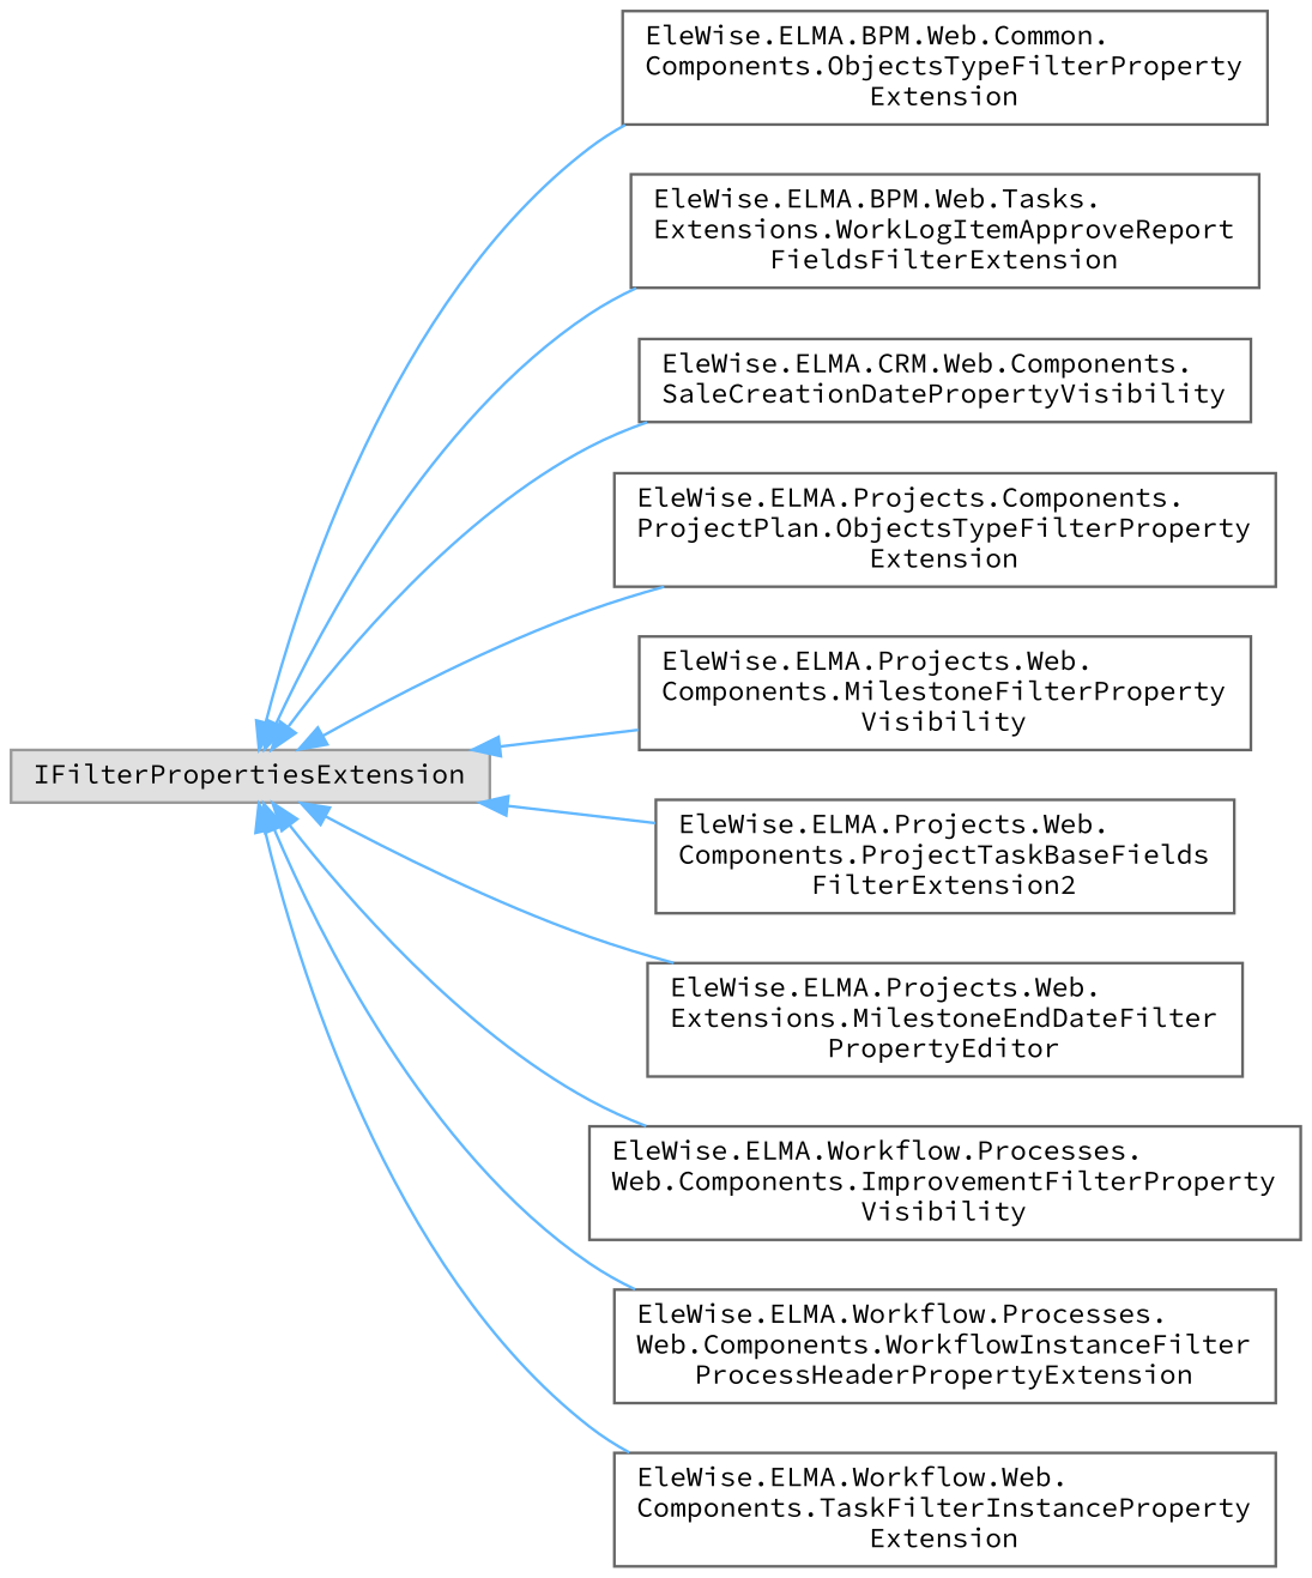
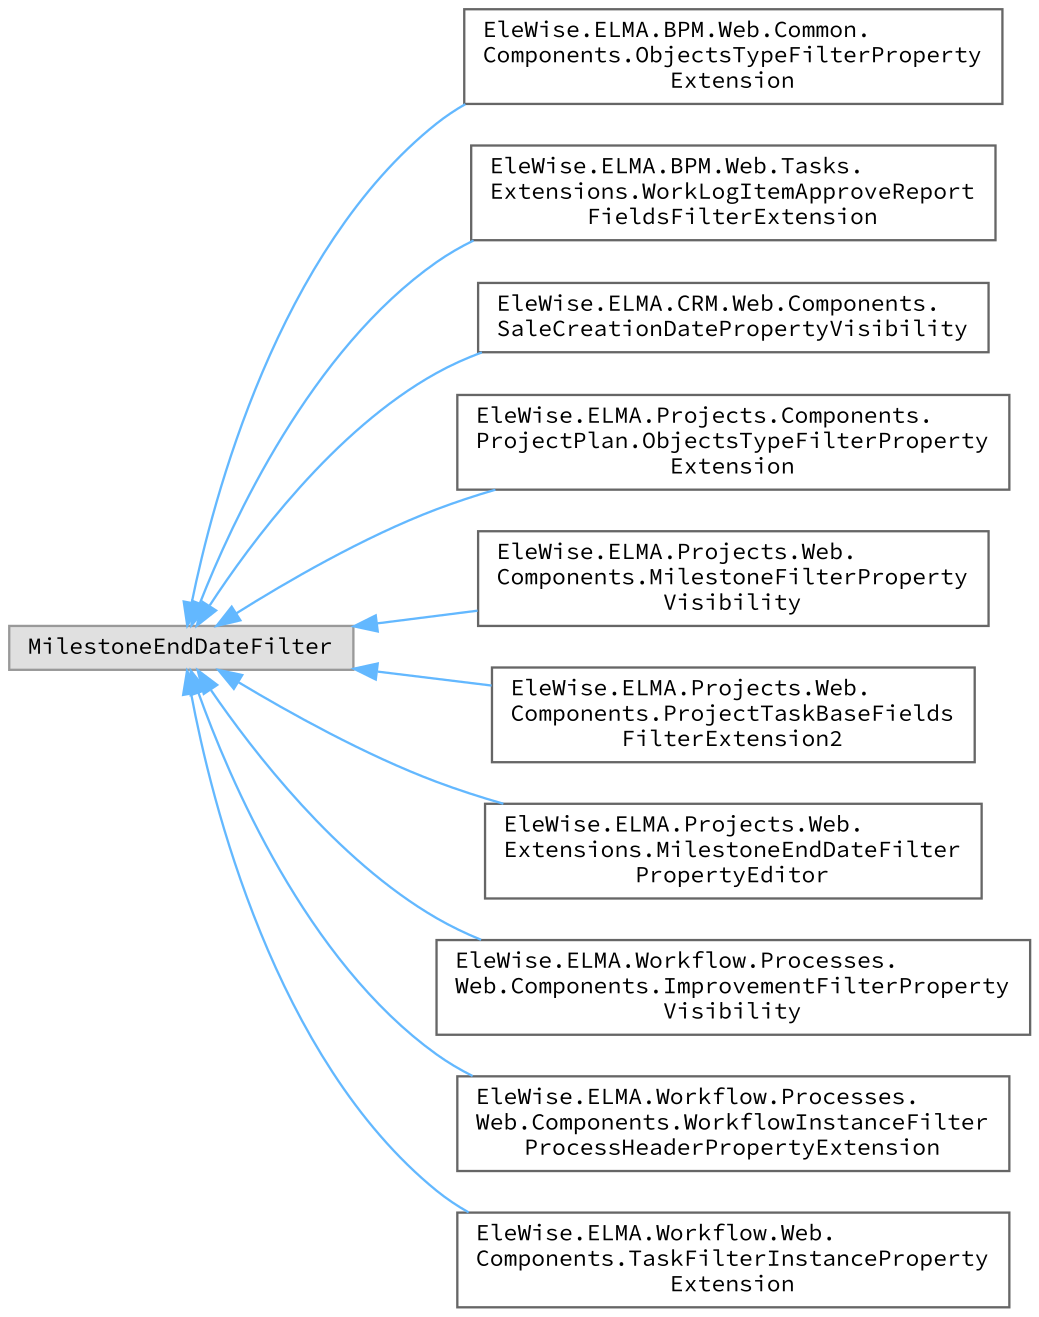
  digraph {
    rankdir=LR
    fontname="Source Code Pro"
    node [color=grey40 fillcolor=white fontname="Source Code Pro" fontsize=10 shape=box style=filled]
    edge [color=steelblue1 dir=back fontname="Source Code Pro" fontsize=10 labelfontname=Helvetica labelfontsize=10 style=solid]
-   n1 [color=grey60 fillcolor="#E0E0E0" height=0.2 label=IFilterPropertiesExtension width=0.4]
+   n1 [color=grey60 fillcolor="#E0E0E0" height=0.2 label=MilestoneEndDateFilter width=0.4]
    n2 [height=0.2 label="EleWise.ELMA.BPM.Web.Common.\lComponents.ObjectsTypeFilterProperty\lExtension" width=0.4]
    n3 [height=0.2 label="EleWise.ELMA.BPM.Web.Tasks.\lExtensions.WorkLogItemApproveReport\lFieldsFilterExtension" width=0.4]
    n4 [height=0.2 label="EleWise.ELMA.CRM.Web.Components.\lSaleCreationDatePropertyVisibility" width=0.4]
    n5 [height=0.2 label="EleWise.ELMA.Projects.Components.\lProjectPlan.ObjectsTypeFilterProperty\lExtension" width=0.4]
    n6 [height=0.2 label="EleWise.ELMA.Projects.Web.\lComponents.MilestoneFilterProperty\lVisibility" width=0.4]
    n7 [height=0.2 label="EleWise.ELMA.Projects.Web.\lComponents.ProjectTaskBaseFields\lFilterExtension2" width=0.4]
    n8 [height=0.2 label="EleWise.ELMA.Projects.Web.\lExtensions.MilestoneEndDateFilter\lPropertyEditor" width=0.4]
    n9 [height=0.2 label="EleWise.ELMA.Workflow.Processes.\lWeb.Components.ImprovementFilterProperty\lVisibility" width=0.4]
    n10 [height=0.2 label="EleWise.ELMA.Workflow.Processes.\lWeb.Components.WorkflowInstanceFilter\lProcessHeaderPropertyExtension" width=0.4]
    n11 [height=0.2 label="EleWise.ELMA.Workflow.Web.\lComponents.TaskFilterInstanceProperty\lExtension" width=0.4]
    n1 -> n2
    n1 -> n3
    n1 -> n4
    n1 -> n5
    n1 -> n6
    n1 -> n7
    n1 -> n8
    n1 -> n9
    n1 -> n10
    n1 -> n11
  }
